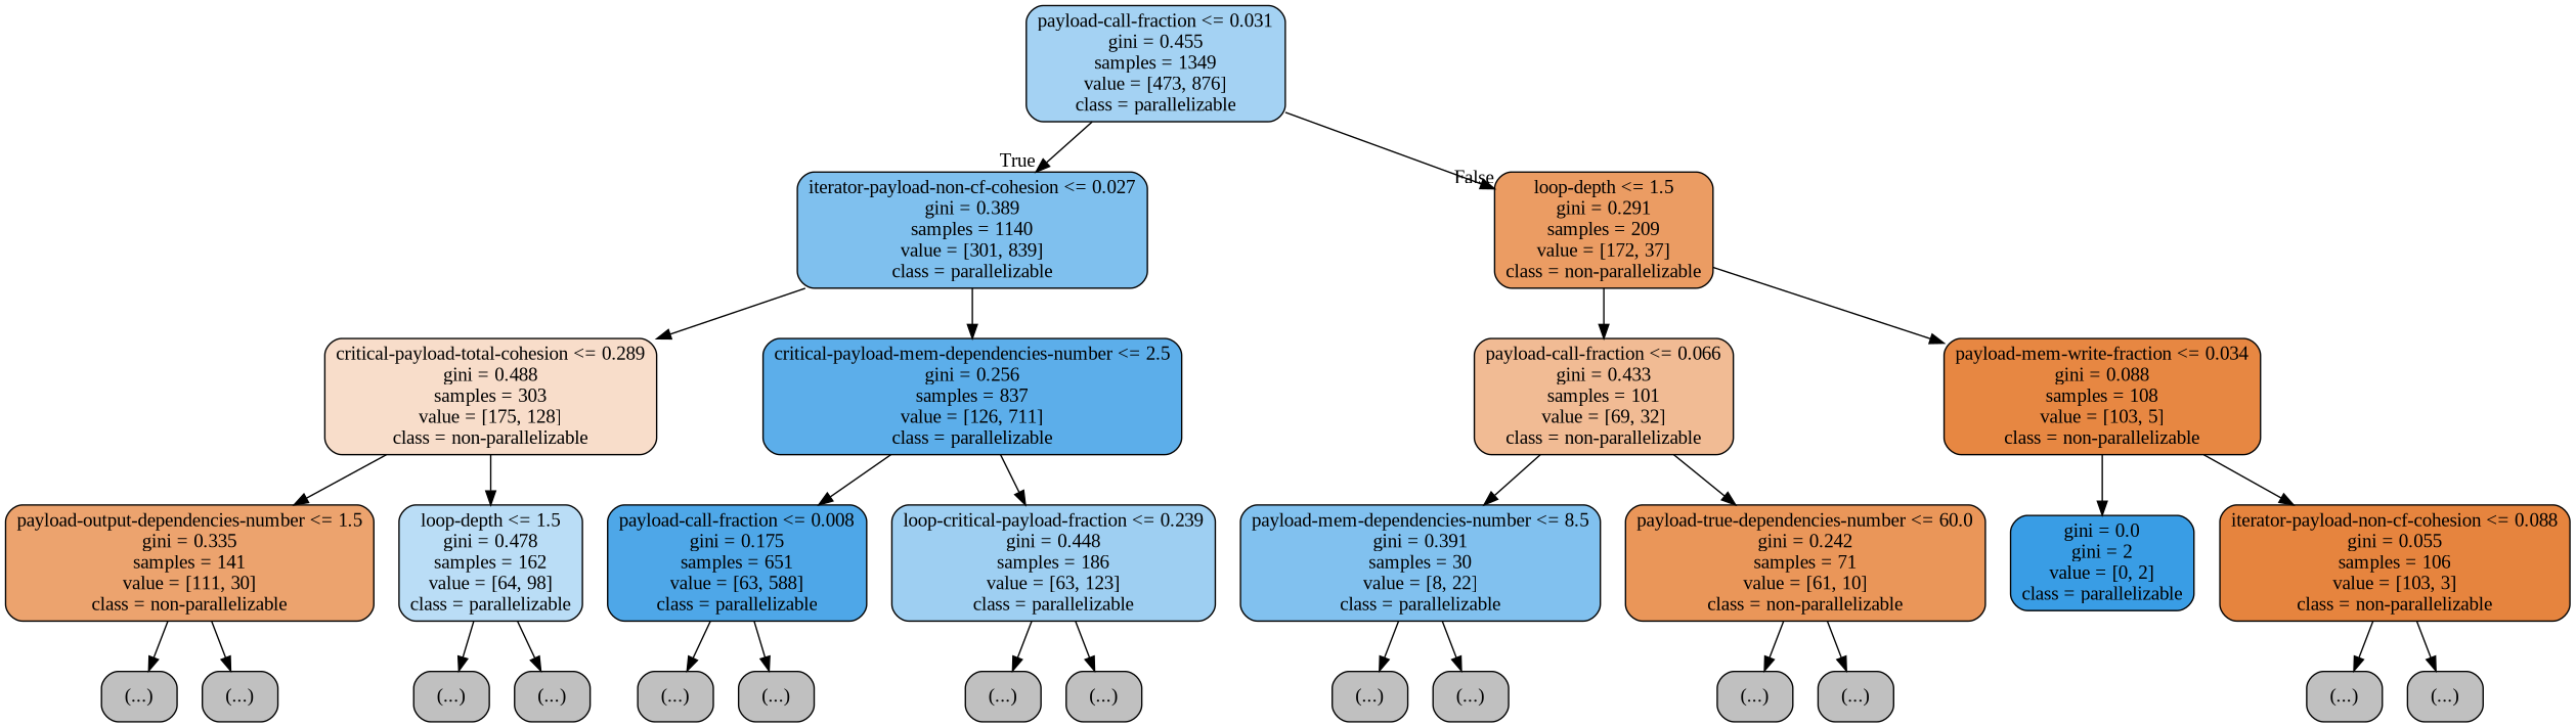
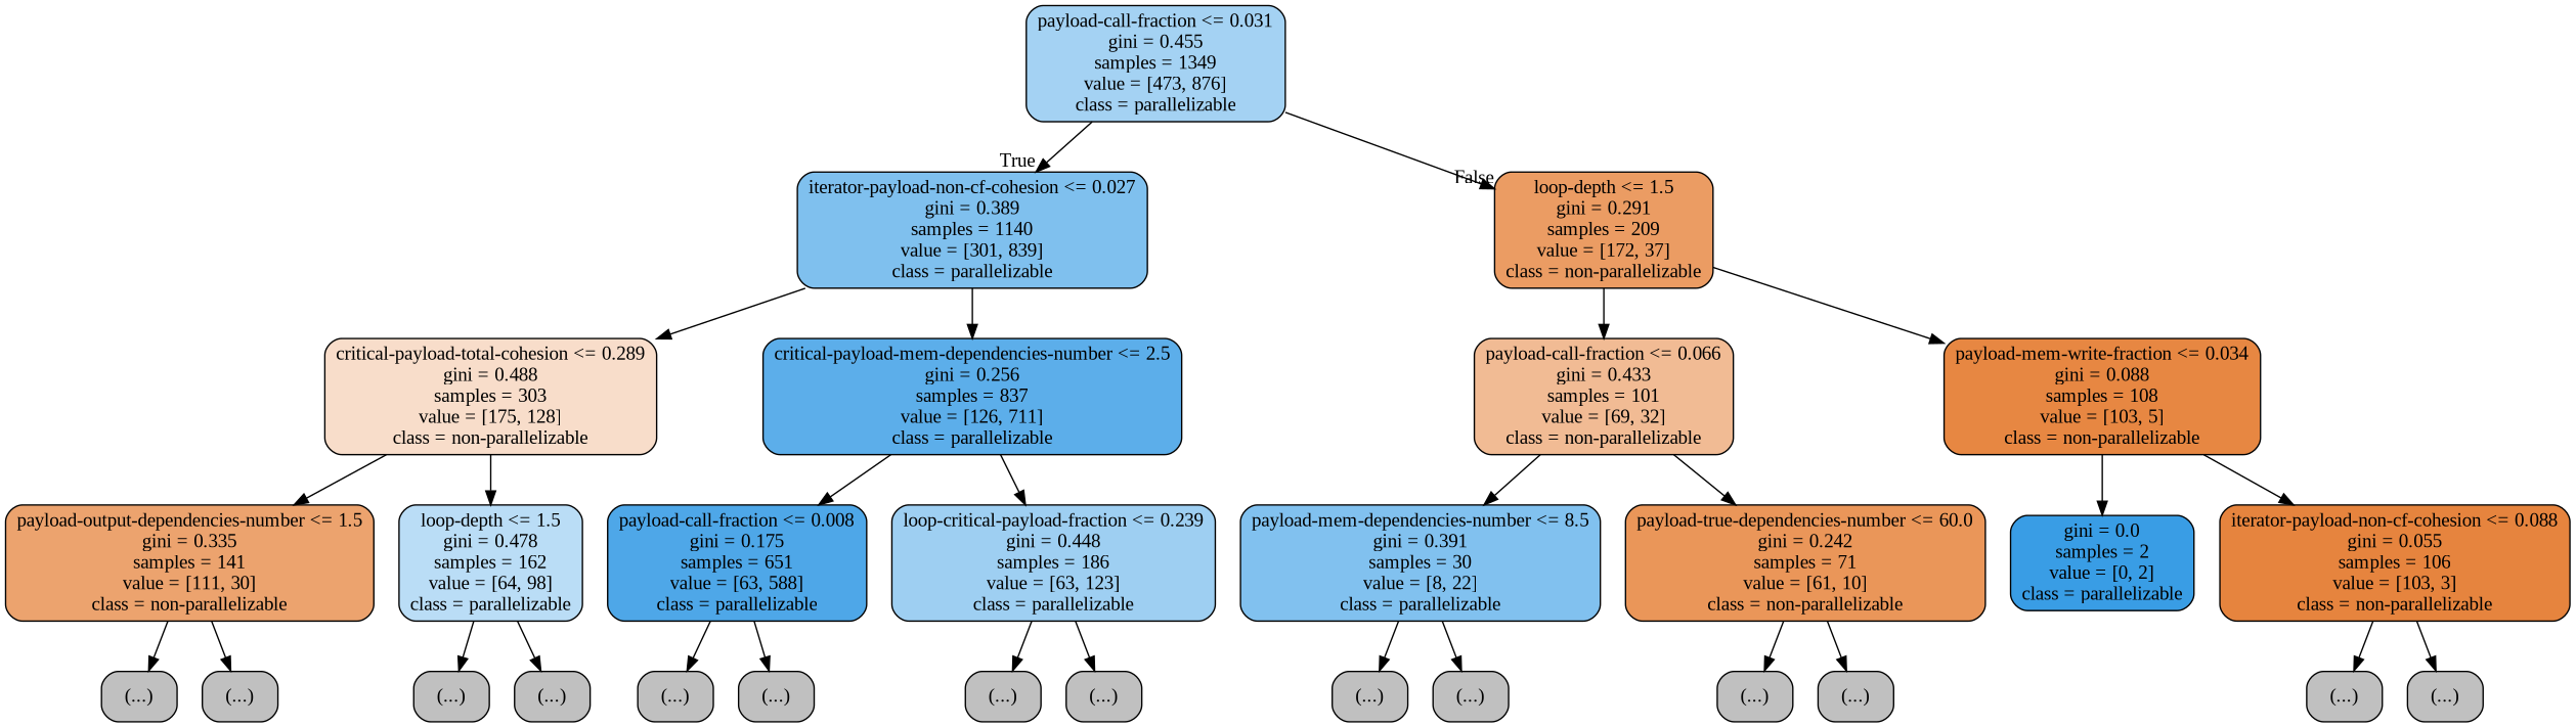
  digraph {
    fontname="Liberation Serif"
    node [color=black fillcolor="#C0C0C0" fontname="Liberation Serif" shape=box style="filled, rounded"]
    edge [fontname="Liberation Serif"]
    n1 [fillcolor="#399de575" label="payload-call-fraction <= 0.031\ngini = 0.455\nsamples = 1349\nvalue = [473, 876]\nclass = parallelizable"]
    n2 [fillcolor="#399de5a4" label="iterator-payload-non-cf-cohesion <= 0.027\ngini = 0.389\nsamples = 1140\nvalue = [301, 839]\nclass = parallelizable"]
    n3 [fillcolor="#e58139c8" label="loop-depth <= 1.5\ngini = 0.291\nsamples = 209\nvalue = [172, 37]\nclass = non-parallelizable"]
    n4 [fillcolor="#e5813944" label="critical-payload-total-cohesion <= 0.289\ngini = 0.488\nsamples = 303\nvalue = [175, 128]\nclass = non-parallelizable"]
    n5 [fillcolor="#399de5d2" label="critical-payload-mem-dependencies-number <= 2.5\ngini = 0.256\nsamples = 837\nvalue = [126, 711]\nclass = parallelizable"]
    n6 [fillcolor="#e58139ba" label="payload-output-dependencies-number <= 1.5\ngini = 0.335\nsamples = 141\nvalue = [111, 30]\nclass = non-parallelizable"]
    n7 [fillcolor="#399de558" label="loop-depth <= 1.5\ngini = 0.478\nsamples = 162\nvalue = [64, 98]\nclass = parallelizable"]
    n8 [label="(...)"]
    n9 [label="(...)"]
    n10 [label="(...)"]
    n11 [label="(...)"]
    n12 [fillcolor="#399de5e4" label="payload-call-fraction <= 0.008\ngini = 0.175\nsamples = 651\nvalue = [63, 588]\nclass = parallelizable"]
    n13 [fillcolor="#399de57c" label="loop-critical-payload-fraction <= 0.239\ngini = 0.448\nsamples = 186\nvalue = [63, 123]\nclass = parallelizable"]
    n14 [label="(...)"]
    n15 [label="(...)"]
    n16 [label="(...)"]
    n17 [label="(...)"]
    n18 [fillcolor="#e5813989" label="payload-call-fraction <= 0.066\ngini = 0.433\nsamples = 101\nvalue = [69, 32]\nclass = non-parallelizable"]
    n19 [fillcolor="#e58139f3" label="payload-mem-write-fraction <= 0.034\ngini = 0.088\nsamples = 108\nvalue = [103, 5]\nclass = non-parallelizable"]
    n20 [fillcolor="#399de5a2" label="payload-mem-dependencies-number <= 8.5\ngini = 0.391\nsamples = 30\nvalue = [8, 22]\nclass = parallelizable"]
    n21 [fillcolor="#e58139d5" label="payload-true-dependencies-number <= 60.0\ngini = 0.242\nsamples = 71\nvalue = [61, 10]\nclass = non-parallelizable"]
    n22 [label="(...)"]
    n23 [label="(...)"]
    n24 [label="(...)"]
    n25 [label="(...)"]
-   n26 [fillcolor="#399de5ff" label="gini = 0.0\ngini = 2\nvalue = [0, 2]\nclass = parallelizable"]
+   n26 [fillcolor="#399de5ff" label="gini = 0.0\nsamples = 2\nvalue = [0, 2]\nclass = parallelizable"]
    n27 [fillcolor="#e58139f8" label="iterator-payload-non-cf-cohesion <= 0.088\ngini = 0.055\nsamples = 106\nvalue = [103, 3]\nclass = non-parallelizable"]
    n28 [label="(...)"]
    n29 [label="(...)"]
    n1 -> n2 [headlabel=True labelangle=45 labeldistance=2.5]
    n1 -> n3 [headlabel=False labelangle=-45 labeldistance=2.5]
    n2 -> n4
    n2 -> n5
    n3 -> n18
    n3 -> n19
    n4 -> n6
    n4 -> n7
    n5 -> n12
    n5 -> n13
    n6 -> n8
    n6 -> n9
    n7 -> n10
    n7 -> n11
    n12 -> n14
    n12 -> n15
    n13 -> n16
    n13 -> n17
    n18 -> n20
    n18 -> n21
    n19 -> n26
    n19 -> n27
    n20 -> n22
    n20 -> n23
    n21 -> n24
    n21 -> n25
    n27 -> n28
    n27 -> n29
  }
